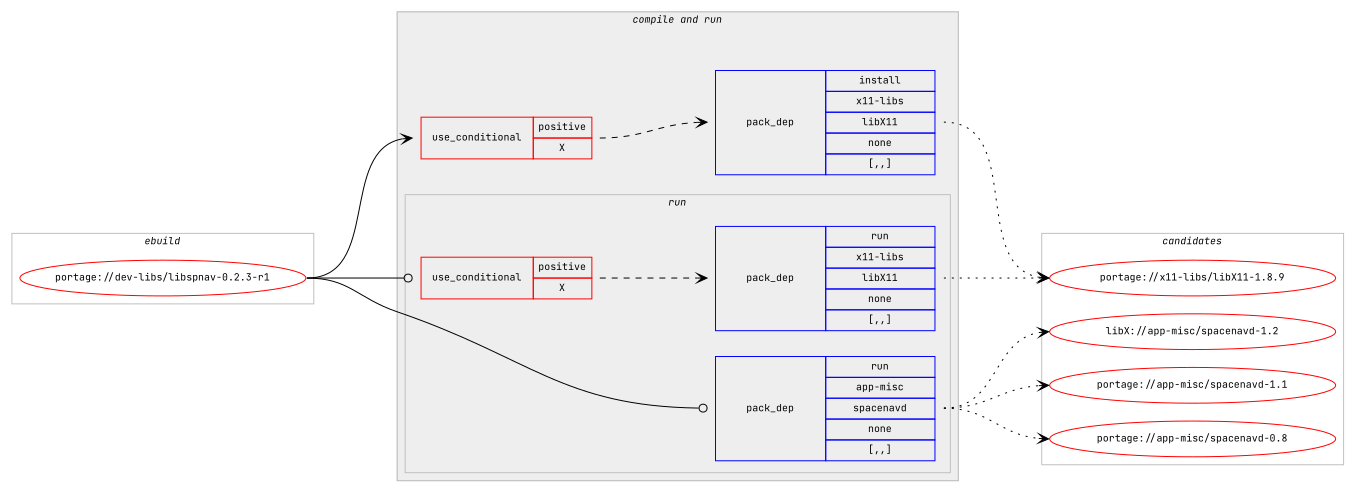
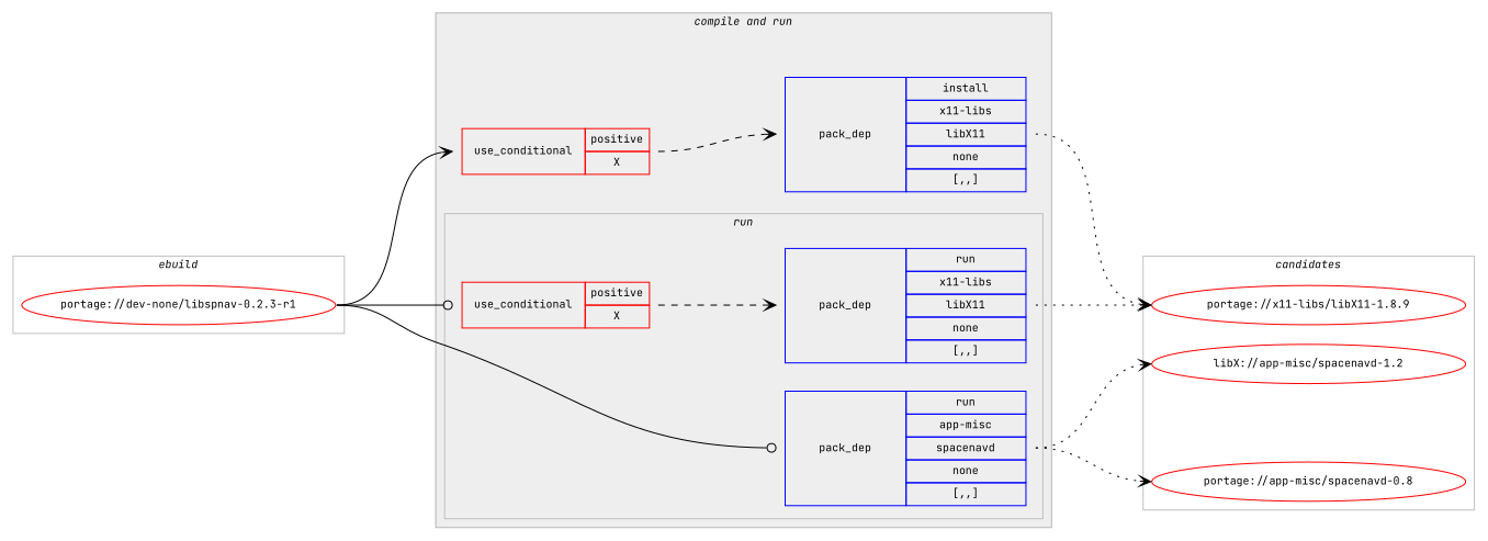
  digraph {
    compound=true
    concentrate=true
    fontname="JetBrains Mono"
    fontsize=10
    newrank=true
    rankdir=LR
    ranksep=1.5
    node [color=red fontname="JetBrains Mono" fontsize=10]
    edge [arrowhead=vee fontname="JetBrains Mono" headport=w style=dotted tailport=e weight=20]
-   n1 [label="portage://dev-libs/libspnav-0.2.3-r1" width=4]
+   n1 [label="portage://dev-none/libspnav-0.2.3-r1" width=4]
    n2 [color=blue label=<<TABLE BORDER="0" CELLBORDER="1" CELLSPACING="0" CELLPADDING="4" WIDTH="220"><TR><TD ROWSPAN="6" CELLPADDING="30">pack_dep</TD></TR><TR><TD WIDTH="110">install</TD></TR><TR><TD>x11-libs</TD></TR><TR><TD>libX11</TD></TR><TR><TD>none</TD></TR><TR><TD>[,,]</TD></TR></TABLE>> shape=none]
    n3 [label=<<TABLE BORDER="0" CELLBORDER="1" CELLSPACING="0" CELLPADDING="4"><TR><TD ROWSPAN="3" CELLPADDING="10">use_conditional</TD></TR><TR><TD>positive</TD></TR><TR><TD>X</TD></TR></TABLE>> shape=none]
    n4 [color=blue label=<<TABLE BORDER="0" CELLBORDER="1" CELLSPACING="0" CELLPADDING="4" WIDTH="220"><TR><TD ROWSPAN="6" CELLPADDING="30">pack_dep</TD></TR><TR><TD WIDTH="110">run</TD></TR><TR><TD>x11-libs</TD></TR><TR><TD>libX11</TD></TR><TR><TD>none</TD></TR><TR><TD>[,,]</TD></TR></TABLE>> shape=none]
    n5 [label=<<TABLE BORDER="0" CELLBORDER="1" CELLSPACING="0" CELLPADDING="4"><TR><TD ROWSPAN="3" CELLPADDING="10">use_conditional</TD></TR><TR><TD>positive</TD></TR><TR><TD>X</TD></TR></TABLE>> shape=none]
    n6 [color=blue label=<<TABLE BORDER="0" CELLBORDER="1" CELLSPACING="0" CELLPADDING="4" WIDTH="220"><TR><TD ROWSPAN="6" CELLPADDING="30">pack_dep</TD></TR><TR><TD WIDTH="110">run</TD></TR><TR><TD>app-misc</TD></TR><TR><TD>spacenavd</TD></TR><TR><TD>none</TD></TR><TR><TD>[,,]</TD></TR></TABLE>> shape=none]
    n7 [label="portage://x11-libs/libX11-1.8.9" width=4]
    n8 [label="libX://app-misc/spacenavd-1.2" width=4]
-   n9 [label="portage://app-misc/spacenavd-1.1" width=4]
    n10 [label="portage://app-misc/spacenavd-0.8" width=4]
    subgraph cluster_1 {
      color=gray
      label=<<i>ebuild</i>>
      n1
    }
    subgraph cluster_2 {
      color=gray
      label=<<i>dependencies</i>>
      subgraph cluster_3 {
        color=gray
        fillcolor="#eeeeee"
        label=<<i>compile</i>>
        style=filled
        subgraph sub_4 {
          color=gray
          fillcolor="#eeeeee"
          label=<<i>compile</i>>
          style=filled
          n3
          subgraph sub_5 {
            color=gray
            fillcolor="#eeeeee"
            label=<<i>compile</i>>
            style=filled
            n2
          }
        }
      }
      subgraph cluster_6 {
        color=gray
        fillcolor="#eeeeee"
        label=<<i>compile and run</i>>
        style=filled
      }
      subgraph cluster_7 {
        color=gray
        fillcolor="#eeeeee"
        label=<<i>run</i>>
        style=filled
        subgraph sub_8 {
          color=gray
          fillcolor="#eeeeee"
          label=<<i>run</i>>
          style=filled
          n5
          subgraph sub_9 {
            color=gray
            fillcolor="#eeeeee"
            label=<<i>run</i>>
            style=filled
            n4
          }
        }
        subgraph sub_10 {
          color=gray
          fillcolor="#eeeeee"
          label=<<i>run</i>>
          style=filled
          n6
        }
      }
    }
    subgraph cluster_11 {
      color=gray
      label=<<i>candidates</i>>
      rank=same
      subgraph sub_12 {
        color=black
        label=<<i>candidates</i>>
        nodesep=1
        rank=same
        n7
      }
      subgraph sub_13 {
        color=black
        label=<<i>candidates</i>>
        nodesep=1
        rank=same
        n7
      }
      subgraph sub_14 {
        color=black
        label=<<i>candidates</i>>
        nodesep=1
        rank=same
        n8
-       n9
        n10
      }
    }
    n1 -> n3 [style=solid]
    n1 -> n5 [arrowhead=odot style=solid]
    n1 -> n6 [arrowhead=odot style=solid]
    n2 -> n7 [weight=100]
    n3 -> n2 [style=dashed]
    n4 -> n7 [weight=100]
    n5 -> n4 [style=dashed]
    n6 -> n8 [weight=100]
-   n6 -> n9 [weight=100]
    n6 -> n10 [weight=100]
  }
